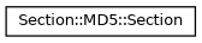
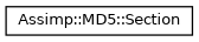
  digraph {
    rankdir=LR
-   n1 [color=black fillcolor=white fontname=Helvetica fontsize=10 height=0.2 label="Section::MD5::Section" shape=record style=filled width=0.4]
+   n1 [color=black fillcolor=white fontname=Helvetica fontsize=10 height=0.2 label="Assimp::MD5::Section" shape=record style=filled width=0.4]
  }
